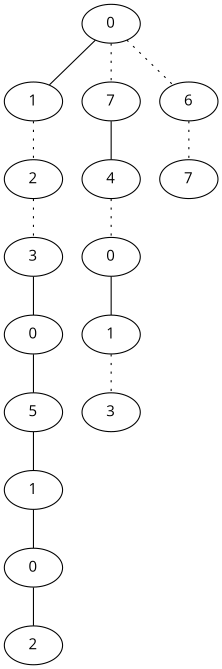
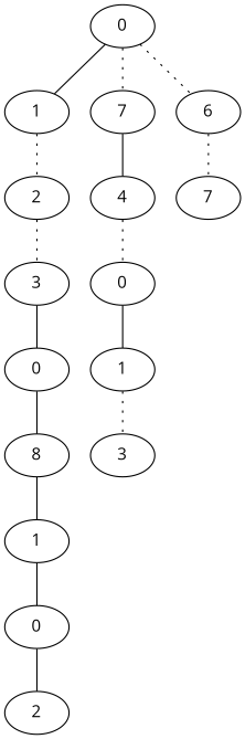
  graph {
    fontname="Open Sans"
    node [fontname="Open Sans"]
    edge [fontname="Open Sans"]
    n1 [label=0]
    n2 [label=1]
    n3 [label=7]
    n4 [label=6]
    n5 [label=2]
    n6 [label=3]
    n7 [label=0]
-   n8 [label=5]
+   n8 [label=8]
    n9 [label=1]
    n10 [label=0]
    n11 [label=2]
    n12 [label=4]
    n13 [label=0]
    n14 [label=1]
    n15 [label=3]
    n16 [label=7]
    n1 -- n2
    n1 -- n3 [style=dotted]
    n1 -- n4 [style=dotted]
    n2 -- n5 [style=dotted]
    n3 -- n12
    n4 -- n16 [style=dotted]
    n5 -- n6 [style=dotted]
    n6 -- n7
    n7 -- n8
    n8 -- n9
    n9 -- n10
    n10 -- n11
    n12 -- n13 [style=dotted]
    n13 -- n14
    n14 -- n15 [style=dotted]
  }
